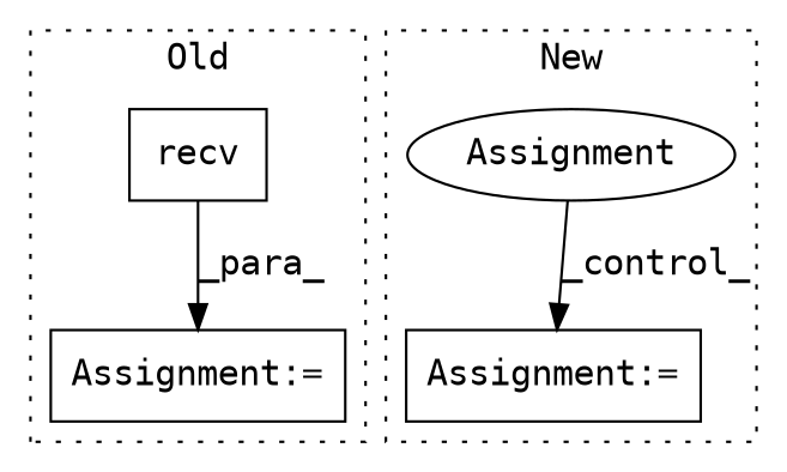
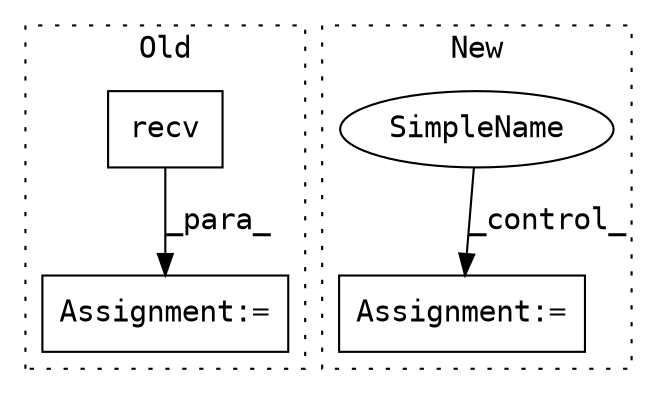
  digraph {
    fontname="DejaVu Sans Mono"
    node [a=7 fontname="DejaVu Sans Mono" l=1 shape=box]
    edge [fontname="DejaVu Sans Mono"]
    n1 [a=32 l="5,1" label=recv s="7605,7619"]
    n2 [label="Assignment:=" s=7594]
-   n3 [a=42 label=Assignment shape=ellipse l=""]
+   n3 [a=42 label=SimpleName shape=ellipse l=""]
    n4 [label="Assignment:=" s=8988]
    subgraph cluster_1 {
      label=Old
      style=dotted
      n1
      n2
    }
    subgraph cluster_2 {
      label=New
      style=dotted
      n3
      n4
    }
    n1 -> n2 [label=_para_]
    n3 -> n4 [label=_control_]
  }
